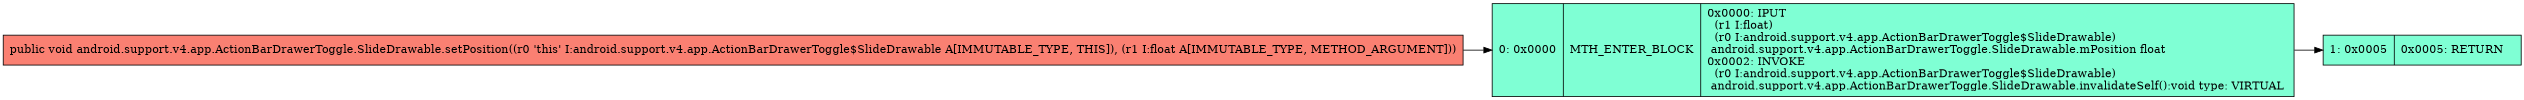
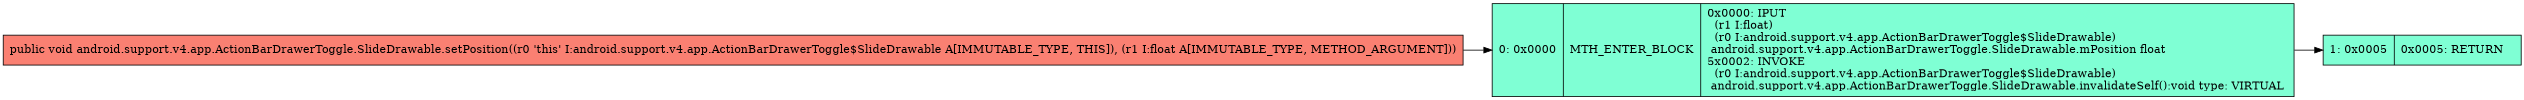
  digraph {
    rankdir=LR
    node [shape=record style=filled fillcolor=aquamarine]
-   n1 [label="{0\:\ 0x0000|MTH_ENTER_BLOCK\l|0x0000: IPUT  \l  (r1 I:float)\l  (r0 I:android.support.v4.app.ActionBarDrawerToggle$SlideDrawable)\l android.support.v4.app.ActionBarDrawerToggle.SlideDrawable.mPosition float \l0x0002: INVOKE  \l  (r0 I:android.support.v4.app.ActionBarDrawerToggle$SlideDrawable)\l android.support.v4.app.ActionBarDrawerToggle.SlideDrawable.invalidateSelf():void type: VIRTUAL \l}"]
+   n1 [label="{0\:\ 0x0000|MTH_ENTER_BLOCK\l|0x0000: IPUT  \l  (r1 I:float)\l  (r0 I:android.support.v4.app.ActionBarDrawerToggle$SlideDrawable)\l android.support.v4.app.ActionBarDrawerToggle.SlideDrawable.mPosition float \l5x0002: INVOKE  \l  (r0 I:android.support.v4.app.ActionBarDrawerToggle$SlideDrawable)\l android.support.v4.app.ActionBarDrawerToggle.SlideDrawable.invalidateSelf():void type: VIRTUAL \l}"]
    n2 [label="{1\:\ 0x0005|0x0005: RETURN   \l}"]
    n3 [label="{public void android.support.v4.app.ActionBarDrawerToggle.SlideDrawable.setPosition((r0 'this' I:android.support.v4.app.ActionBarDrawerToggle$SlideDrawable A[IMMUTABLE_TYPE, THIS]), (r1 I:float A[IMMUTABLE_TYPE, METHOD_ARGUMENT])) }" fillcolor=salmon]
    n1 -> n2
    n3 -> n1
  }
